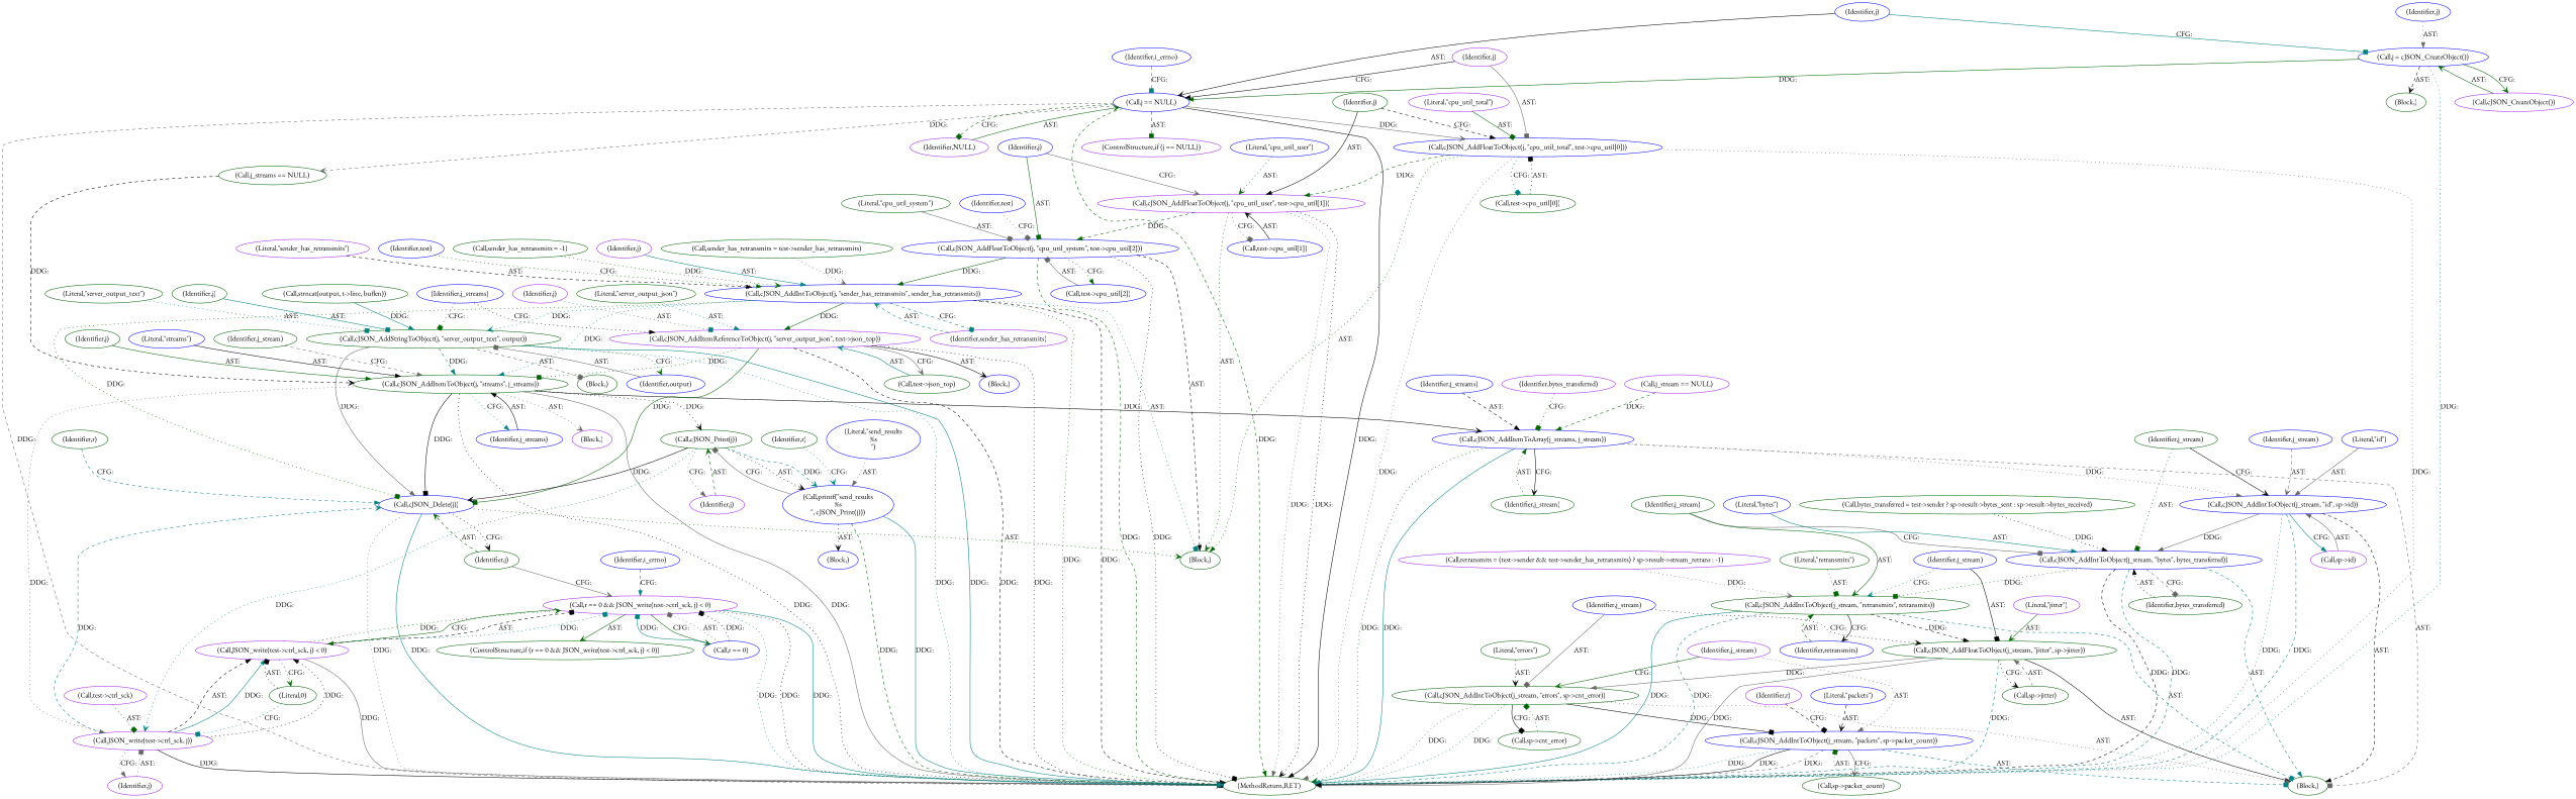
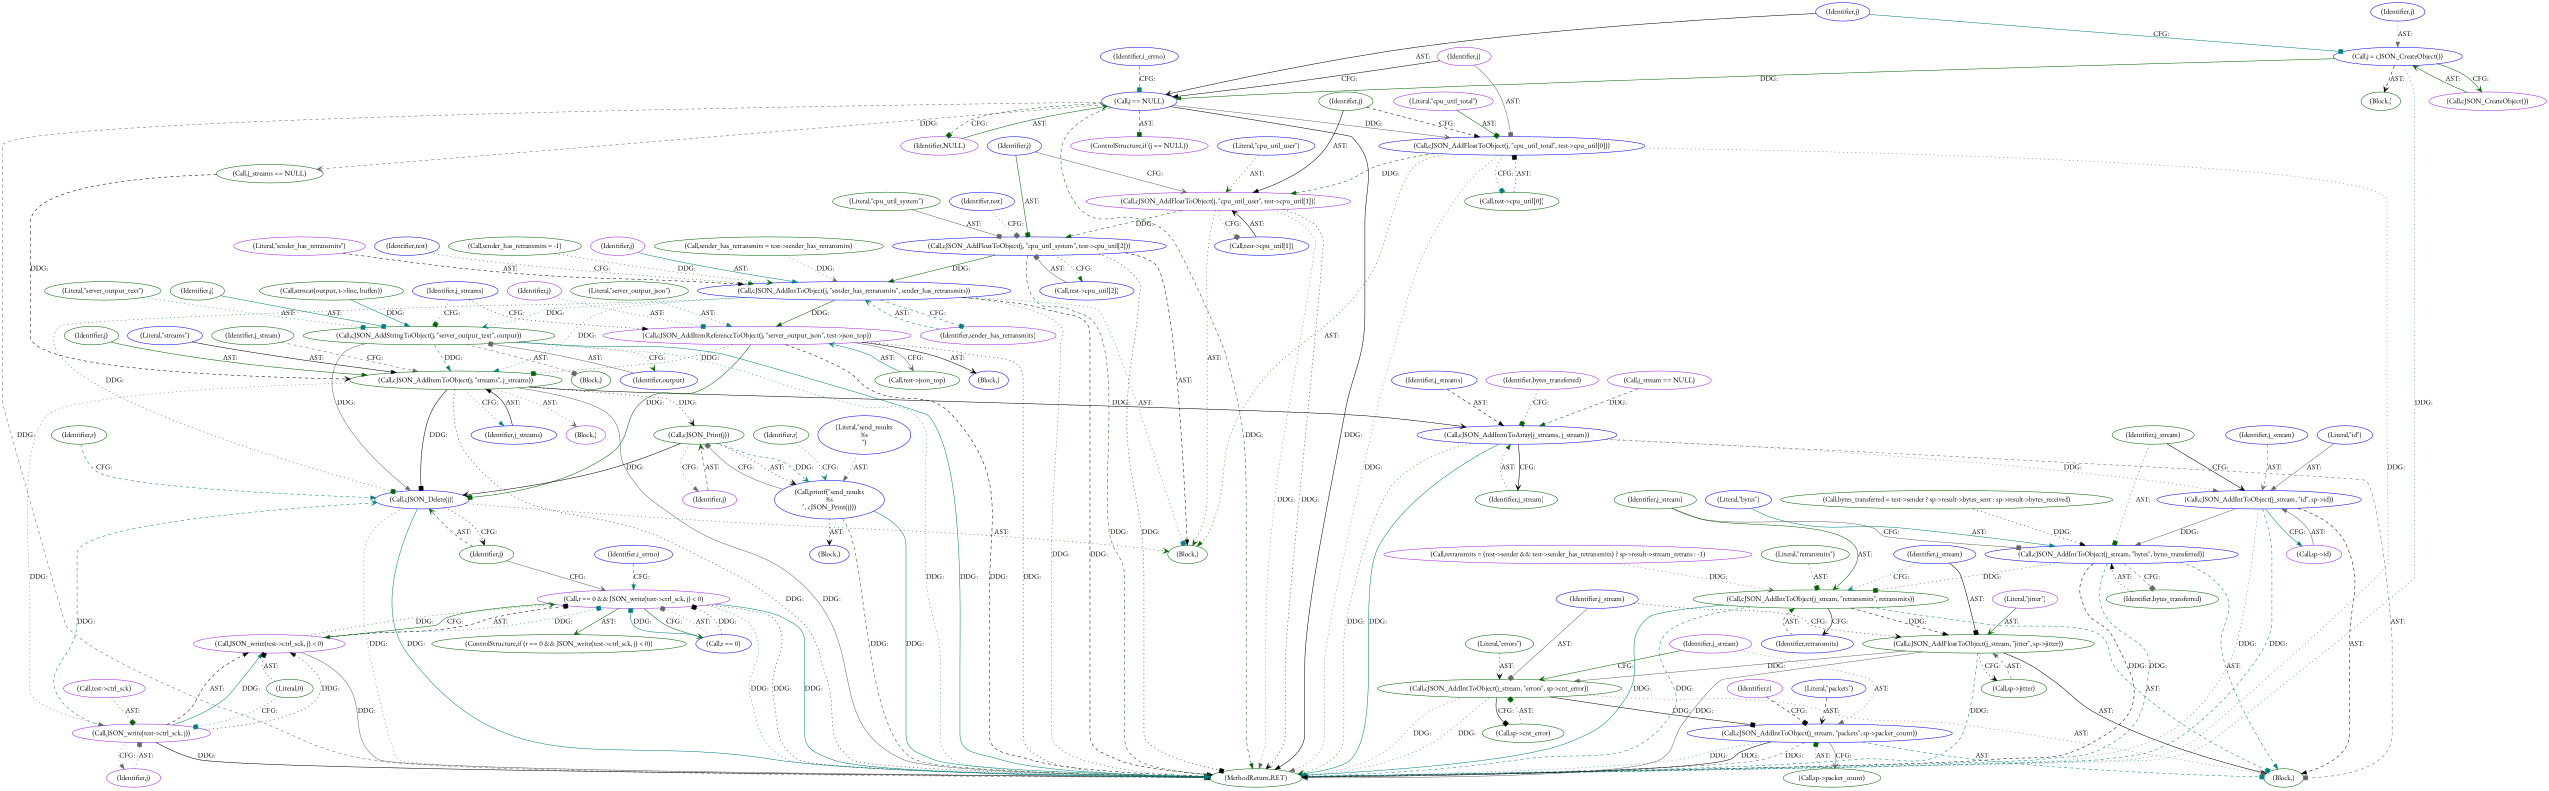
  digraph {
    fontname="EB Garamond"
    node [color=darkgreen fontname="EB Garamond"]
    edge [arrowhead=normal color=black fontname="EB Garamond" style=dotted]
    n1 [color=blue label="(Call,cJSON_AddFloatToObject(j, \"cpu_util_total\", test->cpu_util[0]))"]
    n2 [color=purple label="(Call,cJSON_AddFloatToObject(j, \"cpu_util_user\", test->cpu_util[1]))"]
    n3 [label="(Block,)"]
    n4 [label="(Call,test->cpu_util[0])"]
    n5 [label="(MethodReturn,RET)"]
    n6 [color=blue label="(Call,cJSON_AddFloatToObject(j, \"cpu_util_system\", test->cpu_util[2]))"]
    n7 [color=blue label="(Call,test->cpu_util[1])"]
    n8 [color=blue label="(Call,j == NULL)"]
    n9 [label="(Call,j_streams == NULL)"]
    n10 [color=purple label="(ControlStructure,if (j == NULL))"]
    n11 [color=purple label="(Identifier,NULL)"]
    n12 [label="(Call,cJSON_AddItemToObject(j, \"streams\", j_streams))"]
    n13 [color=blue label="(Call,j = cJSON_CreateObject())"]
    n14 [label="(Block,)"]
    n15 [color=purple label="(Call,cJSON_CreateObject())"]
    n16 [color=blue label="(Call,cJSON_AddIntToObject(j, \"sender_has_retransmits\", sender_has_retransmits))"]
    n17 [color=blue label="(Call,test->cpu_util[2])"]
    n18 [color=purple label="(Call,cJSON_AddItemReferenceToObject(j, \"server_output_json\", test->json_top))"]
    n19 [color=blue label="(Call,cJSON_Delete(j))"]
    n20 [label="(Call,cJSON_AddStringToObject(j, \"server_output_text\", output))"]
    n21 [color=purple label="(Identifier,sender_has_retransmits)"]
    n22 [color=blue label="(Block,)"]
    n23 [label="(Call,test->json_top)"]
    n24 [color=blue label="(Call,cJSON_AddItemToArray(j_streams, j_stream))"]
    n25 [label="(Call,cJSON_Print(j))"]
    n26 [color=purple label="(Call,JSON_write(test->ctrl_sck, j))"]
    n27 [color=blue label="(Identifier,j_streams)"]
    n28 [color=purple label="(Block,)"]
    n29 [label="(Identifier,j)"]
    n30 [color=blue label="(Identifier,output)"]
    n31 [label="(Block,)"]
    n32 [color=blue label="(Call,cJSON_AddIntToObject(j_stream, \"id\", sp->id))"]
    n33 [label="(Identifier,j_stream)"]
    n34 [label="(Block,)"]
    n35 [color=blue label="(Call,printf(\"send_results\n%s\n\", cJSON_Print(j)))"]
    n36 [color=purple label="(Identifier,j)"]
    n37 [color=purple label="(Call,JSON_write(test->ctrl_sck, j) < 0)"]
    n38 [color=purple label="(Identifier,j)"]
    n39 [color=blue label="(Call,cJSON_AddIntToObject(j_stream, \"bytes\", bytes_transferred))"]
    n40 [color=purple label="(Call,sp->id)"]
    n41 [label="(Call,cJSON_AddIntToObject(j_stream, \"retransmits\", retransmits))"]
    n42 [label="(Identifier,bytes_transferred)"]
    n43 [label="(Call,cJSON_AddFloatToObject(j_stream, \"jitter\", sp->jitter))"]
    n44 [color=blue label="(Identifier,retransmits)"]
    n45 [label="(Call,cJSON_AddIntToObject(j_stream, \"errors\", sp->cnt_error))"]
    n46 [label="(Call,sp->jitter)"]
    n47 [color=blue label="(Call,cJSON_AddIntToObject(j_stream, \"packets\", sp->packet_count))"]
    n48 [label="(Call,sp->cnt_error)"]
    n49 [label="(Call,sp->packet_count)"]
    n50 [color=blue label="(Block,)"]
    n51 [color=purple label="(Call,r == 0 && JSON_write(test->ctrl_sck, j) < 0)"]
    n52 [label="(Literal,0)"]
    n53 [color=blue label="(Call,r == 0)"]
    n54 [label="(ControlStructure,if (r == 0 && JSON_write(test->ctrl_sck, j) < 0))"]
    n55 [color=purple label="(Identifier,bytes_transferred)"]
    n56 [label="(Call,strncat(output, t->line, buflen))"]
    n57 [color=blue label="(Identifier,j)"]
    n58 [color=purple label="(Literal,\"sender_has_retransmits\")"]
    n59 [color=blue label="(Identifier,j_streams)"]
    n60 [color=purple label="(Identifier,j)"]
    n61 [color=purple label="(Call,test->ctrl_sck)"]
    n62 [color=blue label="(Literal,\"send_results\n%s\n\")"]
    n63 [color=blue label="(Identifier,test)"]
    n64 [color=purple label="(Call,retransmits = (test->sender && test->sender_has_retransmits) ? sp->result->stream_retrans : -1)"]
    n65 [label="(Identifier,j_stream)"]
    n66 [color=blue label="(Identifier,j_stream)"]
    n67 [label="(Call,sender_has_retransmits = -1)"]
    n68 [label="(Identifier,j)"]
    n69 [color=blue label="(Identifier,j_stream)"]
    n70 [color=blue label="(Identifier,j_stream)"]
    n71 [color=blue label="(Identifier,j)"]
    n72 [label="(Literal,\"retransmits\")"]
    n73 [color=purple label="(Literal,\"cpu_util_total\")"]
    n74 [color=blue label="(Literal,\"streams\")"]
    n75 [color=blue label="(Literal,\"bytes\")"]
    n76 [label="(Identifier,j_stream)"]
    n77 [label="(Call,bytes_transferred = test->sender ? sp->result->bytes_sent : sp->result->bytes_received)"]
    n78 [color=blue label="(Identifier,j)"]
    n79 [color=purple label="(Identifier,r)"]
    n80 [label="(Literal,\"cpu_util_system\")"]
    n81 [label="(Identifier,j_stream)"]
    n82 [color=purple label="(Identifier,j_stream)"]
    n83 [color=blue label="(Literal,\"packets\")"]
    n84 [label="(Identifier,r)"]
    n85 [label="(Literal,\"errors\")"]
    n86 [color=purple label="(Call,j_stream == NULL)"]
    n87 [label="(Literal,\"server_output_json\")"]
    n88 [color=blue label="(Identifier,i_errno)"]
    n89 [color=purple label="(Identifier,j)"]
    n90 [label="(Identifier,r)"]
    n91 [label="(Call,sender_has_retransmits = test->sender_has_retransmits)"]
    n92 [color=blue label="(Literal,\"cpu_util_user\")"]
    n93 [color=purple label="(Identifier,j)"]
    n94 [color=blue label="(Identifier,test)"]
    n95 [label="(Literal,\"server_output_text\")"]
    n96 [color=blue label="(Identifier,j_streams)"]
    n97 [color=blue label="(Identifier,i_errno)"]
    n98 [label="(Identifier,j)"]
    n99 [label="(Identifier,j)"]
    n100 [color=purple label="(Literal,\"jitter\")"]
    n101 [color=blue label="(Literal,\"id\")"]
    n1 -> n2 [color=darkgreen label="DDG: " style=dashed]
    n1 -> n3 [color=darkgreen label="AST: "]
    n1 -> n4 [arrowhead=box color=teal label="CFG: "]
    n1 -> n5 [color=gray40 label="DDG: "]
    n1 -> n5 [color=gray40 label="DDG: "]
    n2 -> n3 [arrowhead=vee color=darkgreen label="AST: "]
    n2 -> n5 [color=gray40 label="DDG: "]
    n2 -> n5 [arrowhead=vee label="DDG: "]
    n2 -> n6 [color=darkgreen label="DDG: " style=dashed]
    n2 -> n7 [arrowhead=box color=gray40 label="CFG: "]
    n4 -> n1 [arrowhead=box label="AST: "]
    n6 -> n3 [label="AST: " style=dashed]
    n6 -> n5 [color=darkgreen label="DDG: " style=dashed]
    n6 -> n5 [arrowhead=box label="DDG: "]
    n6 -> n16 [color=darkgreen label="DDG: " style=solid]
    n6 -> n17 [color=darkgreen label="CFG: "]
    n7 -> n2 [arrowhead=vee label="AST: " style=solid]
    n8 -> n1 [arrowhead=vee color=gray40 label="DDG: " style=solid]
    n8 -> n5 [label="DDG: " style=solid]
    n8 -> n5 [arrowhead=box color=gray40 label="DDG: " style=dashed]
    n8 -> n5 [color=darkgreen label="DDG: " style=dashed]
    n8 -> n9 [arrowhead=vee color=gray40 label="DDG: " style=dashed]
    n8 -> n10 [arrowhead=box color=darkgreen label="AST: " style=dashed]
    n8 -> n11 [arrowhead=box color=darkgreen label="CFG: " style=dashed]
    n9 -> n12 [arrowhead=vee label="DDG: " style=dashed]
    n11 -> n8 [arrowhead=vee color=darkgreen label="AST: " style=solid]
    n12 -> n5 [arrowhead=vee label="DDG: "]
    n12 -> n5 [arrowhead=box color=gray40 label="DDG: " style=solid]
    n12 -> n19 [arrowhead=box label="DDG: " style=solid]
    n12 -> n24 [arrowhead=vee label="DDG: " style=solid]
    n12 -> n25 [arrowhead=vee label="DDG: "]
    n12 -> n26 [color=gray40 label="DDG: "]
    n12 -> n27 [color=teal label="CFG: "]
    n12 -> n28 [arrowhead=vee color=gray40 label="AST: "]
    n13 -> n5 [color=teal label="DDG: "]
    n13 -> n8 [color=darkgreen label="DDG: " style=solid]
    n13 -> n14 [arrowhead=vee label="AST: " style=dashed]
    n13 -> n15 [arrowhead=vee color=darkgreen label="CFG: " style=solid]
    n15 -> n13 [arrowhead=vee color=darkgreen label="AST: " style=solid]
    n16 -> n3 [arrowhead=box color=teal label="AST: "]
    n16 -> n5 [color=darkgreen label="DDG: "]
    n16 -> n5 [label="DDG: " style=dashed]
    n16 -> n12 [color=teal label="DDG: "]
    n16 -> n18 [color=darkgreen label="DDG: " style=solid]
    n16 -> n19 [arrowhead=box color=darkgreen label="DDG: "]
    n16 -> n20 [arrowhead=vee color=teal label="DDG: "]
    n16 -> n21 [arrowhead=box color=teal label="CFG: " style=dashed]
    n17 -> n6 [arrowhead=box color=gray40 label="AST: " style=solid]
    n18 -> n5 [arrowhead=vee label="DDG: "]
    n18 -> n5 [arrowhead=vee label="DDG: " style=dashed]
    n18 -> n12 [arrowhead=box color=darkgreen label="DDG: "]
    n18 -> n19 [arrowhead=box color=darkgreen label="DDG: " style=solid]
    n18 -> n22 [arrowhead=vee label="AST: " style=solid]
    n18 -> n23 [arrowhead=vee color=gray40 label="CFG: " style=solid]
    n19 -> n3 [arrowhead=vee color=darkgreen label="AST: "]
    n19 -> n5 [color=gray40 label="DDG: "]
    n19 -> n5 [arrowhead=box color=teal label="DDG: " style=solid]
    n19 -> n29 [arrowhead=vee label="CFG: "]
    n20 -> n5 [arrowhead=vee color=teal label="DDG: "]
    n20 -> n5 [arrowhead=box color=teal label="DDG: " style=solid]
    n20 -> n12 [color=teal label="DDG: " style=dashed]
    n20 -> n19 [color=gray40 label="DDG: " style=solid]
    n20 -> n30 [arrowhead=vee color=darkgreen label="CFG: "]
    n20 -> n31 [arrowhead=box color=gray40 label="AST: " style=dashed]
    n21 -> n16 [arrowhead=vee color=teal label="AST: " style=dashed]
    n23 -> n18 [arrowhead=vee color=teal label="AST: " style=solid]
    n24 -> n5 [arrowhead=vee color=teal label="DDG: " style=solid]
    n24 -> n5 [arrowhead=vee color=darkgreen label="DDG: "]
    n24 -> n32 [color=gray40 label="DDG: "]
    n24 -> n33 [arrowhead=vee label="CFG: " style=solid]
    n24 -> n34 [arrowhead=box color=gray40 label="AST: " style=dashed]
    n25 -> n19 [arrowhead=vee label="DDG: " style=solid]
-   n25 -> n26 [arrowhead=vee color=teal label="DDG: "]
    n25 -> n35 [arrowhead=vee label="AST: "]
    n25 -> n35 [arrowhead=vee color=teal label="DDG: " style=dashed]
    n25 -> n36 [color=gray40 label="CFG: "]
    n26 -> n5 [arrowhead=box label="DDG: " style=solid]
    n26 -> n19 [arrowhead=vee color=teal label="DDG: " style=dashed]
    n26 -> n37 [label="AST: " style=dashed]
    n26 -> n37 [color=teal label="DDG: " style=solid]
    n26 -> n37 [label="DDG: "]
    n26 -> n38 [color=gray40 label="CFG: "]
    n27 -> n12 [label="AST: " style=solid]
    n29 -> n19 [arrowhead=vee color=darkgreen label="AST: " style=dashed]
    n29 -> n51 [arrowhead=vee color=gray40 label="CFG: " style=solid]
    n30 -> n20 [arrowhead=box color=gray40 label="AST: " style=solid]
    n32 -> n5 [color=teal label="DDG: "]
    n32 -> n5 [arrowhead=vee color=teal label="DDG: " style=dashed]
    n32 -> n34 [label="AST: " style=dashed]
    n32 -> n39 [color=gray40 label="DDG: " style=solid]
    n32 -> n40 [color=teal label="CFG: " style=solid]
    n33 -> n24 [color=darkgreen label="AST: "]
    n35 -> n5 [color=teal label="DDG: " style=solid]
    n35 -> n5 [color=darkgreen label="DDG: " style=dashed]
    n35 -> n25 [arrowhead=box color=gray40 label="CFG: " style=solid]
    n35 -> n50 [arrowhead=vee label="AST: "]
    n36 -> n25 [arrowhead=vee color=darkgreen label="AST: " style=dashed]
    n37 -> n5 [arrowhead=vee color=gray40 label="DDG: " style=solid]
    n37 -> n51 [arrowhead=box label="AST: " style=dashed]
    n37 -> n51 [arrowhead=box color=teal label="DDG: "]
    n37 -> n51 [arrowhead=vee color=darkgreen label="DDG: "]
-   n37 -> n52 [arrowhead=vee color=darkgreen label="CFG: "]
    n38 -> n26 [arrowhead=box color=gray40 label="AST: "]
    n39 -> n5 [label="DDG: " style=dashed]
    n39 -> n5 [color=teal label="DDG: " style=dashed]
    n39 -> n34 [color=teal label="AST: " style=dashed]
    n39 -> n41 [arrowhead=box color=darkgreen label="DDG: "]
    n39 -> n42 [arrowhead=box color=gray40 label="CFG: " style=dashed]
    n40 -> n32 [color=gray40 label="AST: " style=solid]
    n41 -> n5 [arrowhead=vee color=teal label="DDG: " style=solid]
    n41 -> n5 [arrowhead=vee color=teal label="DDG: " style=dashed]
    n41 -> n34 [arrowhead=box color=teal label="AST: " style=dashed]
    n41 -> n43 [label="DDG: " style=dashed]
    n41 -> n44 [arrowhead=vee label="CFG: " style=solid]
    n42 -> n39 [label="AST: "]
    n43 -> n5 [arrowhead=vee color=gray40 label="DDG: " style=solid]
    n43 -> n5 [arrowhead=vee color=teal label="DDG: " style=dashed]
    n43 -> n34 [label="AST: " style=solid]
    n43 -> n45 [color=gray40 label="DDG: " style=solid]
    n43 -> n46 [arrowhead=vee label="CFG: "]
    n44 -> n41 [color=darkgreen label="AST: " style=dashed]
    n45 -> n5 [color=gray40 label="DDG: "]
    n45 -> n5 [arrowhead=vee color=teal label="DDG: "]
    n45 -> n34 [arrowhead=vee color=gray40 label="AST: "]
    n45 -> n47 [arrowhead=box label="DDG: " style=solid]
    n45 -> n48 [arrowhead=box label="CFG: " style=solid]
    n46 -> n43 [color=gray40 label="AST: " style=dashed]
    n47 -> n5 [color=gray40 label="DDG: " style=dashed]
    n47 -> n5 [color=teal label="DDG: "]
    n47 -> n5 [label="DDG: " style=solid]
    n47 -> n34 [arrowhead=box color=teal label="AST: " style=dashed]
    n47 -> n49 [arrowhead=vee color=gray40 label="CFG: " style=solid]
    n48 -> n45 [arrowhead=box color=darkgreen label="AST: "]
    n49 -> n47 [arrowhead=box color=darkgreen label="AST: "]
    n51 -> n5 [label="DDG: "]
    n51 -> n5 [color=teal label="DDG: " style=solid]
    n51 -> n5 [color=teal label="DDG: "]
    n51 -> n37 [color=darkgreen label="CFG: " style=solid]
    n51 -> n53 [arrowhead=vee color=darkgreen label="CFG: " style=solid]
    n51 -> n54 [arrowhead=vee color=darkgreen label="AST: " style=solid]
    n52 -> n26 [arrowhead=box color=teal label="CFG: "]
    n52 -> n37 [arrowhead=box label="AST: "]
    n53 -> n51 [arrowhead=box color=gray40 label="AST: "]
    n53 -> n51 [arrowhead=box label="DDG: "]
    n53 -> n51 [arrowhead=box color=teal label="DDG: " style=solid]
    n55 -> n24 [arrowhead=box color=darkgreen label="CFG: "]
    n56 -> n20 [color=teal label="DDG: " style=solid]
    n57 -> n8 [arrowhead=vee label="AST: " style=solid]
    n57 -> n13 [arrowhead=box color=teal label="CFG: " style=solid]
    n58 -> n16 [label="AST: " style=dashed]
    n59 -> n18 [label="CFG: "]
    n59 -> n20 [arrowhead=box color=darkgreen label="CFG: "]
    n60 -> n1 [arrowhead=box color=gray40 label="AST: " style=solid]
    n60 -> n8 [label="CFG: " style=solid]
    n61 -> n26 [arrowhead=box color=darkgreen label="AST: "]
    n62 -> n35 [color=gray40 label="AST: "]
    n63 -> n16 [color=darkgreen label="CFG: "]
    n64 -> n41 [arrowhead=vee color=gray40 label="DDG: "]
    n65 -> n32 [arrowhead=vee label="CFG: " style=solid]
    n65 -> n39 [arrowhead=box color=darkgreen label="AST: "]
    n66 -> n32 [arrowhead=vee color=gray40 label="AST: " style=dashed]
    n67 -> n16 [arrowhead=vee color=darkgreen label="DDG: "]
    n68 -> n12 [color=darkgreen label="AST: " style=solid]
    n69 -> n41 [arrowhead=vee color=teal label="CFG: "]
    n69 -> n43 [arrowhead=box label="AST: " style=solid]
    n70 -> n43 [arrowhead=vee label="CFG: "]
    n70 -> n45 [arrowhead=box color=gray40 label="AST: " style=solid]
    n71 -> n13 [color=gray40 label="AST: "]
    n72 -> n41 [arrowhead=box color=darkgreen label="AST: "]
    n73 -> n1 [arrowhead=box color=darkgreen label="AST: " style=solid]
    n74 -> n12 [label="AST: " style=solid]
    n75 -> n39 [color=teal label="AST: " style=solid]
    n76 -> n39 [arrowhead=box color=gray40 label="CFG: " style=solid]
    n76 -> n41 [arrowhead=vee color=darkgreen label="AST: " style=solid]
    n77 -> n39 [label="DDG: "]
    n78 -> n2 [arrowhead=vee color=gray40 label="CFG: " style=solid]
    n78 -> n6 [arrowhead=box color=darkgreen label="AST: " style=solid]
    n79 -> n47 [arrowhead=box label="CFG: " style=dashed]
    n80 -> n6 [arrowhead=box color=gray40 label="AST: " style=solid]
    n81 -> n12 [color=gray40 label="CFG: " style=dashed]
    n82 -> n45 [arrowhead=vee color=darkgreen label="CFG: " style=solid]
    n82 -> n47 [color=gray40 label="AST: "]
    n83 -> n47 [arrowhead=vee label="AST: " style=dashed]
    n84 -> n19 [color=teal label="CFG: " style=dashed]
    n85 -> n45 [arrowhead=vee label="AST: "]
    n86 -> n24 [color=darkgreen label="DDG: " style=dashed]
    n87 -> n18 [color=teal label="AST: "]
    n88 -> n51 [color=teal label="CFG: " style=dashed]
    n89 -> n16 [color=teal label="AST: " style=solid]
    n90 -> n35 [arrowhead=vee color=teal label="CFG: "]
    n91 -> n16 [arrowhead=vee color=gray40 label="DDG: "]
    n92 -> n2 [arrowhead=vee color=darkgreen label="AST: "]
    n93 -> n18 [arrowhead=box color=teal label="AST: "]
    n94 -> n6 [arrowhead=box color=gray40 label="CFG: "]
    n95 -> n20 [arrowhead=box color=teal label="AST: "]
    n96 -> n24 [label="AST: " style=dashed]
    n97 -> n8 [arrowhead=box color=teal label="CFG: " style=dashed]
    n98 -> n1 [label="CFG: " style=dashed]
    n98 -> n2 [label="AST: " style=solid]
    n99 -> n20 [arrowhead=box color=teal label="AST: " style=solid]
    n100 -> n43 [arrowhead=vee color=darkgreen label="AST: " style=solid]
    n101 -> n32 [color=gray40 label="AST: " style=solid]
  }
